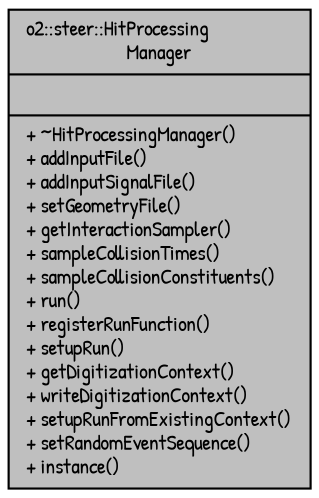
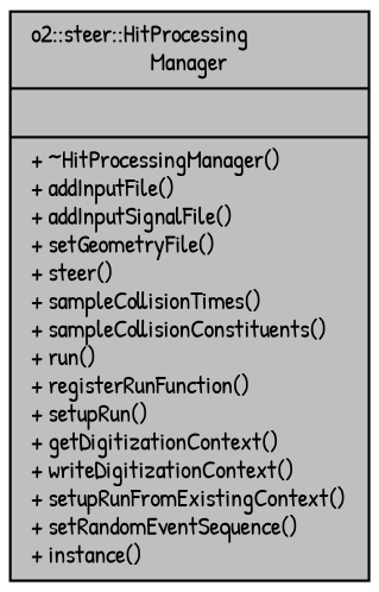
  digraph {
    fontname="Patrick Hand"
-   n1 [color=black fillcolor=grey75 fontcolor=black fontname="Patrick Hand" fontsize=10 height=0.2 label="{o2::steer::HitProcessing\lManager\n||+ ~HitProcessingManager()\l+ addInputFile()\l+ addInputSignalFile()\l+ setGeometryFile()\l+ getInteractionSampler()\l+ sampleCollisionTimes()\l+ sampleCollisionConstituents()\l+ run()\l+ registerRunFunction()\l+ setupRun()\l+ getDigitizationContext()\l+ writeDigitizationContext()\l+ setupRunFromExistingContext()\l+ setRandomEventSequence()\l+ instance()\l}" shape=record style=filled width=0.4]
+   n1 [color=black fillcolor=grey75 fontcolor=black fontname="Patrick Hand" fontsize=10 height=0.2 label="{o2::steer::HitProcessing\lManager\n||+ ~HitProcessingManager()\l+ addInputFile()\l+ addInputSignalFile()\l+ setGeometryFile()\l+ steer()\l+ sampleCollisionTimes()\l+ sampleCollisionConstituents()\l+ run()\l+ registerRunFunction()\l+ setupRun()\l+ getDigitizationContext()\l+ writeDigitizationContext()\l+ setupRunFromExistingContext()\l+ setRandomEventSequence()\l+ instance()\l}" shape=record style=filled width=0.4]
  }
